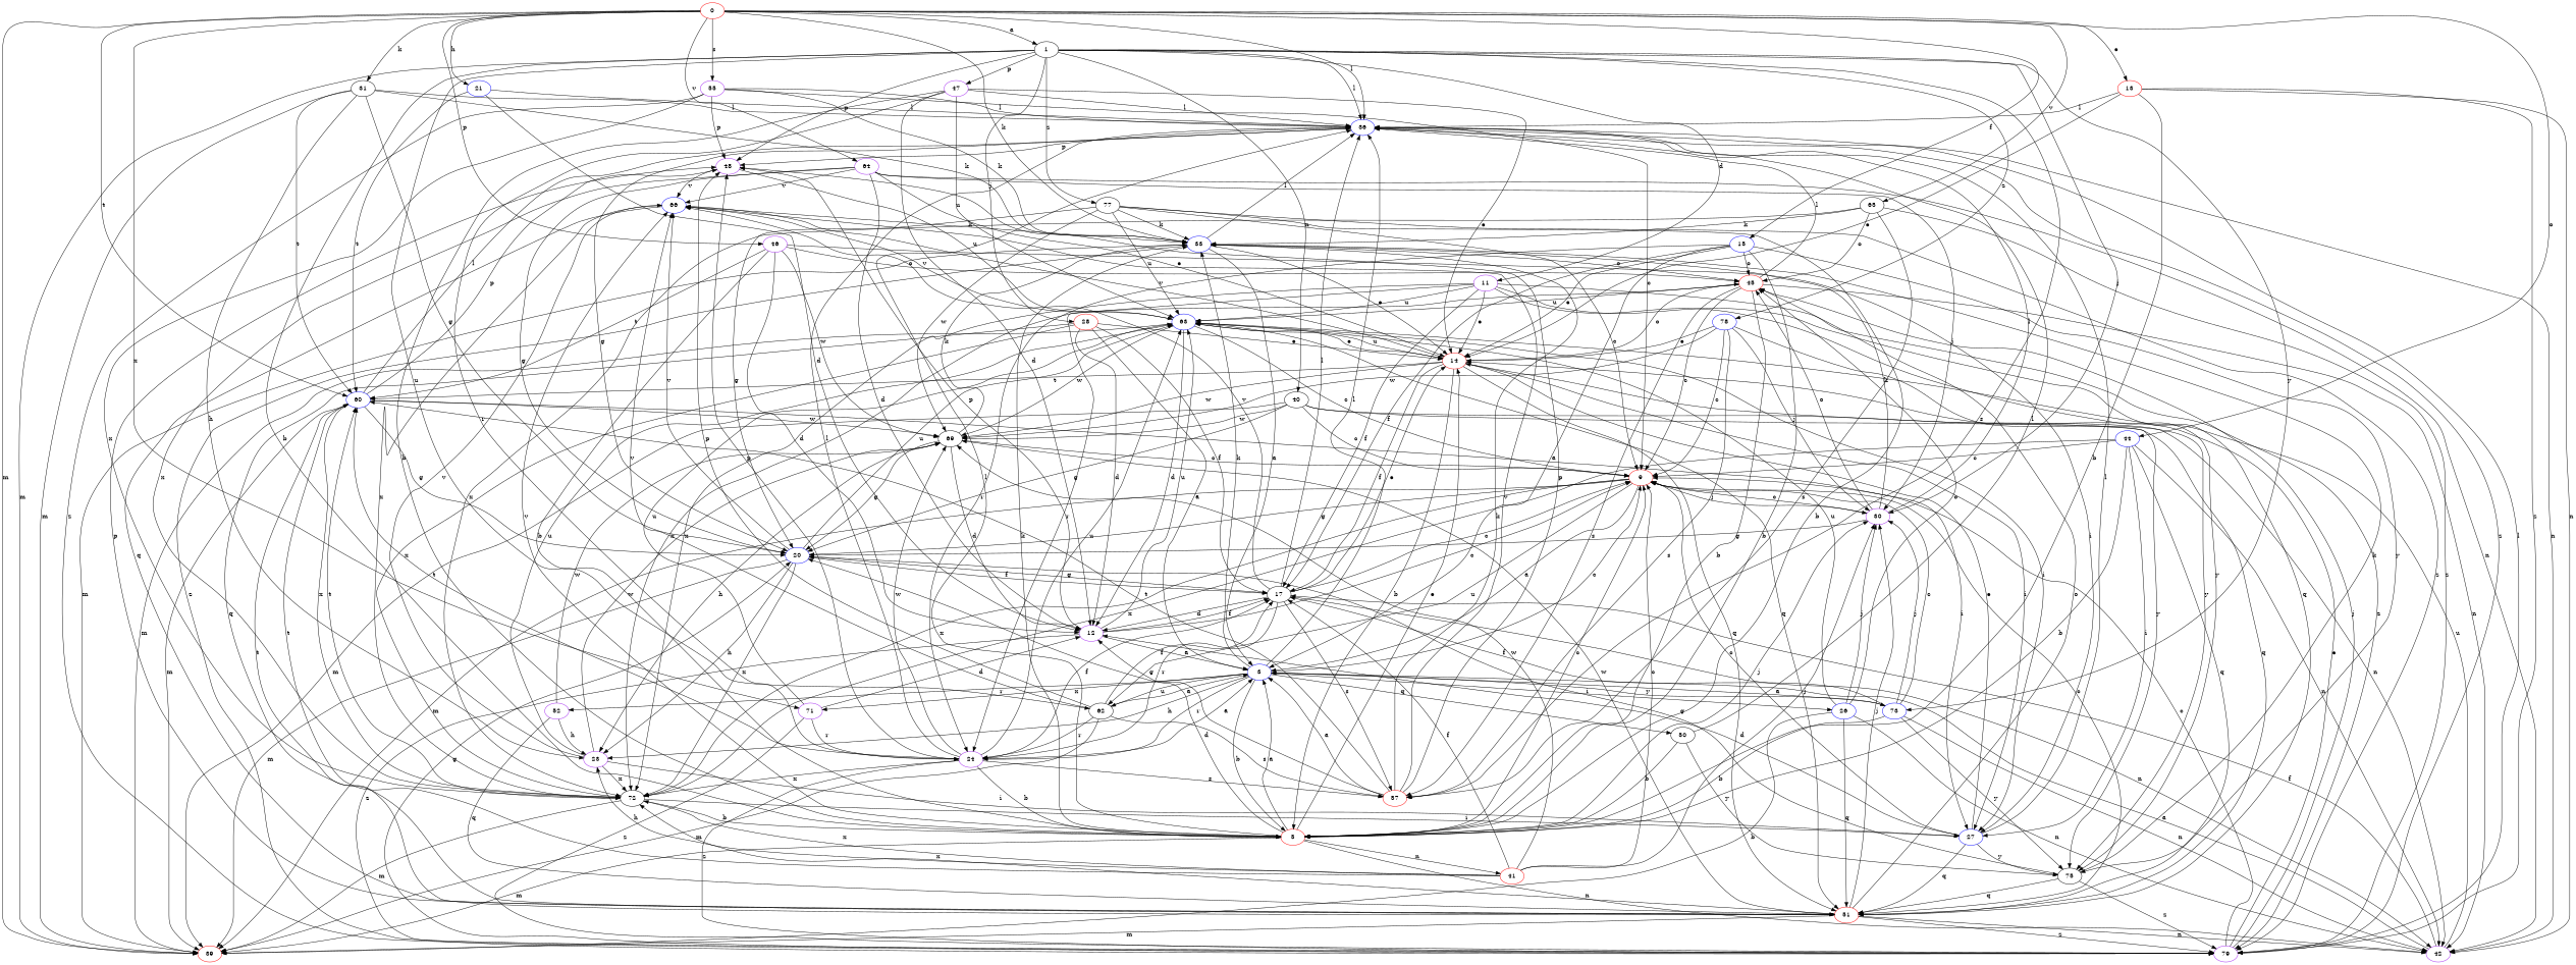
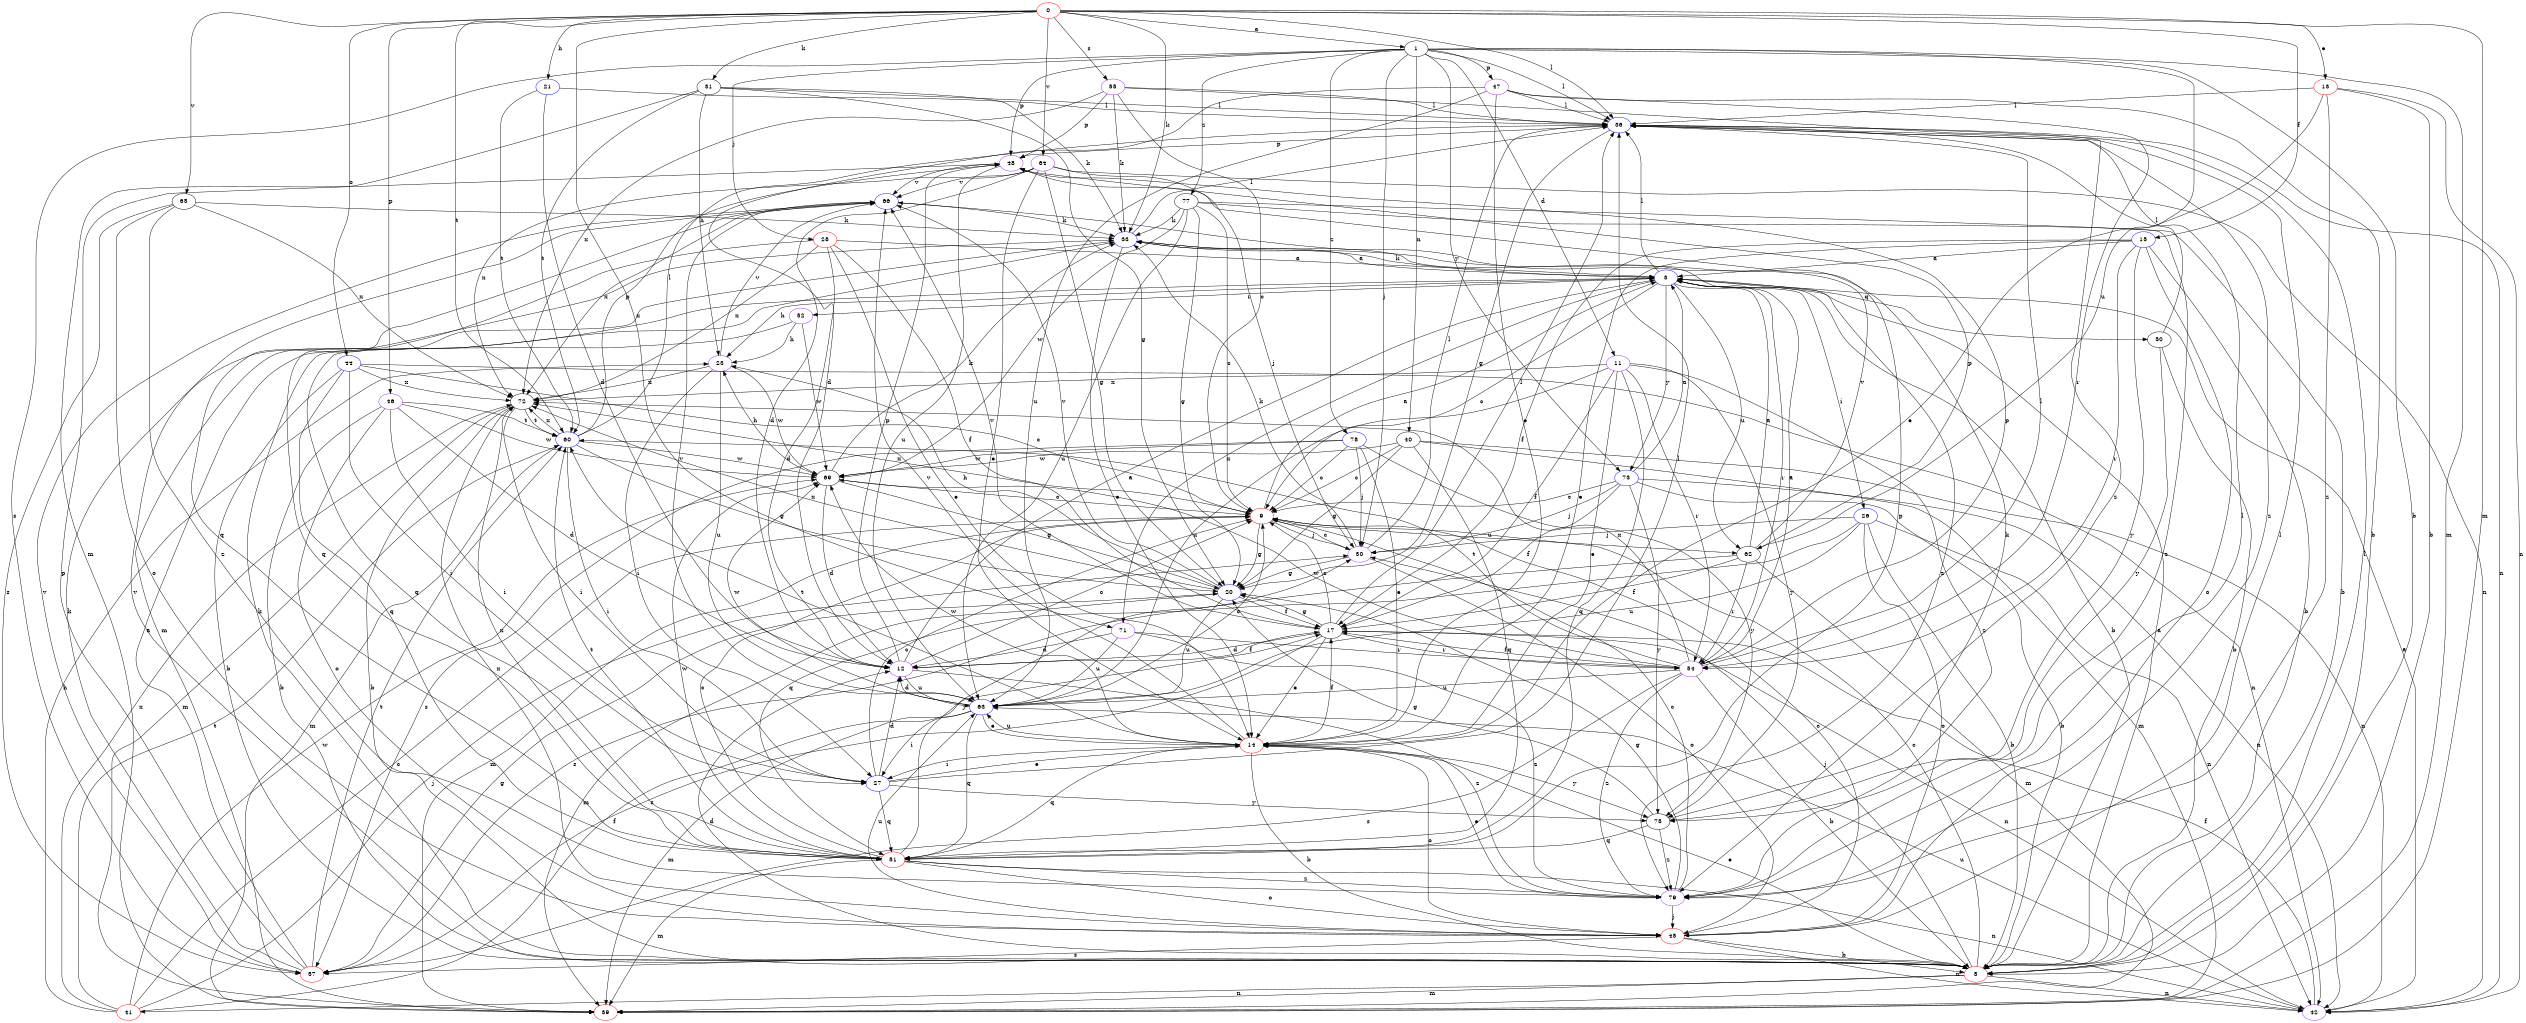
  strict digraph {
    node [color=blue]
    0 [color=red]
    1 [color=black]
    13 [color=red]
    15
    21
    31 [color=black]
    33
    36
    39 [color=red]
    44
    46 [color=purple]
    55 [color=purple]
    60
    64 [color=purple]
    65 [color=black]
    71 [color=purple]
    5 [color=red]
    11 [color=purple]
    28 [color=red]
    30 [color=purple]
    40 [color=black]
    47 [color=purple]
    48 [color=purple]
    57 [color=red]
    62 [color=black]
    73
    77 [color=black]
    78
    14 [color=red]
    42 [color=purple]
    79 [color=purple]
    3
-   54 [color=purple label=24]
+   54 [color=purple]
    17 [color=black]
    75 [color=black]
    45 [color=red]
    12 [color=purple]
    23 [color=purple]
    20
    9 [color=red]
    72 [color=black]
    51 [color=red]
    27
    69 [color=black]
    66
    63
    41 [color=red]
    26
    50 [color=black]
    52 [color=purple]
    0 -> 1 [label=a]
    0 -> 13 [label=e]
    0 -> 15 [label=f]
    0 -> 21 [label=h]
    0 -> 31 [label=k]
    0 -> 33 [label=k]
    0 -> 36 [label=l]
    0 -> 39 [label=m]
    0 -> 44 [label=o]
    0 -> 46 [label=p]
    0 -> 55 [label=s]
    0 -> 60 [label=t]
    0 -> 64 [label=v]
    0 -> 65 [label=v]
    0 -> 71 [label=x]
    1 -> 36 [label=l]
    1 -> 39 [label=m]
    1 -> 5 [label=b]
    1 -> 11 [label=d]
    1 -> 28 [label=j]
    1 -> 30 [label=j]
    1 -> 40 [label=n]
    1 -> 47 [label=p]
    1 -> 48 [label=p]
    1 -> 57 [label=s]
    1 -> 62 [label=u]
    1 -> 73 [label=y]
    1 -> 77 [label=z]
    1 -> 78 [label=z]
    13 -> 36 [label=l]
    13 -> 5 [label=b]
    13 -> 14 [label=e]
    13 -> 42 [label=n]
    13 -> 79 [label=z]
    15 -> 5 [label=b]
    15 -> 14 [label=e]
    15 -> 3 [label=a]
    15 -> 54 [label=r]
    15 -> 17 [label=f]
    15 -> 75 [label=y]
    15 -> 45 [label=o]
    21 -> 36 [label=l]
    21 -> 60 [label=t]
    21 -> 12 [label=d]
    31 -> 33 [label=k]
    31 -> 36 [label=l]
    31 -> 39 [label=m]
    31 -> 60 [label=t]
    31 -> 23 [label=h]
    31 -> 20 [label=g]
    33 -> 36 [label=l]
    33 -> 39 [label=m]
    33 -> 14 [label=e]
    33 -> 79 [label=z]
    33 -> 3 [label=a]
-   33 -> 45 [label=o]
    36 -> 48 [label=p]
    36 -> 42 [label=n]
    36 -> 79 [label=z]
    36 -> 20 [label=g]
    44 -> 5 [label=b]
    44 -> 42 [label=n]
    44 -> 9 [label=c]
    44 -> 72 [label=x]
    44 -> 51 [label=q]
    44 -> 27 [label=i]
    46 -> 60 [label=t]
    46 -> 5 [label=b]
    46 -> 45 [label=o]
    46 -> 12 [label=d]
    46 -> 27 [label=i]
    46 -> 69 [label=w]
    55 -> 33 [label=k]
    55 -> 36 [label=l]
    55 -> 48 [label=p]
    55 -> 79 [label=z]
    55 -> 9 [label=c]
    55 -> 72 [label=x]
    60 -> 36 [label=l]
    60 -> 39 [label=m]
    60 -> 48 [label=p]
    60 -> 20 [label=g]
    60 -> 72 [label=x]
    60 -> 27 [label=i]
    60 -> 69 [label=w]
    64 -> 30 [label=j]
    64 -> 14 [label=e]
    64 -> 42 [label=n]
    64 -> 12 [label=d]
    64 -> 20 [label=g]
    64 -> 72 [label=x]
    64 -> 66 [label=v]
    65 -> 33 [label=k]
    65 -> 57 [label=s]
    65 -> 79 [label=z]
    65 -> 45 [label=o]
    65 -> 72 [label=x]
    71 -> 79 [label=z]
    71 -> 54 [label=r]
    71 -> 12 [label=d]
    71 -> 63 [label=u]
    5 -> 33 [label=k]
    5 -> 36 [label=l]
    5 -> 39 [label=m]
    5 -> 30 [label=j]
    5 -> 14 [label=e]
    5 -> 42 [label=n]
    5 -> 3 [label=a]
    5 -> 12 [label=d]
    5 -> 9 [label=c]
    5 -> 66 [label=v]
    5 -> 41 [label=n]
    11 -> 14 [label=e]
    11 -> 79 [label=z]
    11 -> 54 [label=r]
    11 -> 17 [label=f]
    11 -> 75 [label=y]
    11 -> 72 [label=x]
    11 -> 51 [label=q]
    11 -> 63 [label=u]
    28 -> 14 [label=e]
    28 -> 3 [label=a]
    28 -> 17 [label=f]
    28 -> 12 [label=d]
    28 -> 72 [label=x]
    28 -> 51 [label=q]
    30 -> 33 [label=k]
    30 -> 36 [label=l]
    30 -> 45 [label=o]
    30 -> 20 [label=g]
    30 -> 9 [label=c]
    40 -> 39 [label=m]
    40 -> 42 [label=n]
    40 -> 20 [label=g]
    40 -> 9 [label=c]
    40 -> 51 [label=q]
    40 -> 69 [label=w]
    47 -> 36 [label=l]
    47 -> 5 [label=b]
    47 -> 14 [label=e]
    47 -> 54 [label=r]
    47 -> 12 [label=d]
    47 -> 63 [label=u]
    48 -> 66 [label=v]
    48 -> 63 [label=u]
    57 -> 33 [label=k]
    57 -> 60 [label=t]
    57 -> 48 [label=p]
    57 -> 3 [label=a]
    57 -> 20 [label=g]
    57 -> 66 [label=v]
    62 -> 39 [label=m]
    62 -> 48 [label=p]
    62 -> 57 [label=s]
    62 -> 3 [label=a]
    62 -> 54 [label=r]
    62 -> 17 [label=f]
    62 -> 66 [label=v]
    73 -> 5 [label=b]
    73 -> 30 [label=j]
    73 -> 42 [label=n]
    73 -> 3 [label=a]
    73 -> 17 [label=f]
    73 -> 75 [label=y]
    73 -> 9 [label=c]
    77 -> 33 [label=k]
    77 -> 5 [label=b]
    77 -> 79 [label=z]
    77 -> 20 [label=g]
    77 -> 9 [label=c]
    77 -> 69 [label=w]
    77 -> 63 [label=u]
    78 -> 30 [label=j]
    78 -> 57 [label=s]
    78 -> 14 [label=e]
    78 -> 75 [label=y]
    78 -> 9 [label=c]
    78 -> 69 [label=w]
    14 -> 60 [label=t]
    14 -> 5 [label=b]
    14 -> 17 [label=f]
    14 -> 75 [label=y]
    14 -> 45 [label=o]
    14 -> 51 [label=q]
    14 -> 27 [label=i]
    14 -> 69 [label=w]
    14 -> 66 [label=v]
    14 -> 63 [label=u]
    42 -> 3 [label=a]
    42 -> 17 [label=f]
    42 -> 63 [label=u]
    79 -> 36 [label=l]
    79 -> 14 [label=e]
    79 -> 45 [label=j]
    79 -> 20 [label=g]
    79 -> 9 [label=c]
    3 -> 33 [label=k]
    3 -> 36 [label=l]
    3 -> 71 [label=x]
    3 -> 5 [label=b]
    3 -> 62 [label=u]
    3 -> 73 [label=y]
    3 -> 54 [label=r]
    3 -> 23 [label=h]
    3 -> 9 [label=c]
    3 -> 26 [label=i]
    3 -> 50 [label=q]
    3 -> 52 [label=r]
    54 -> 36 [label=l]
    54 -> 60 [label=t]
    54 -> 5 [label=b]
    54 -> 48 [label=p]
    54 -> 57 [label=s]
    54 -> 79 [label=z]
    54 -> 3 [label=a]
    54 -> 17 [label=f]
    54 -> 72 [label=x]
    54 -> 69 [label=w]
    54 -> 63 [label=u]
    17 -> 36 [label=l]
    17 -> 57 [label=s]
    17 -> 14 [label=e]
    17 -> 42 [label=n]
    17 -> 54 [label=r]
    17 -> 12 [label=d]
    17 -> 20 [label=g]
    17 -> 9 [label=c]
    17 -> 66 [label=v]
    75 -> 33 [label=k]
    75 -> 79 [label=z]
    75 -> 20 [label=g]
    75 -> 51 [label=q]
    45 -> 36 [label=l]
    45 -> 5 [label=b]
    45 -> 57 [label=s]
    45 -> 42 [label=n]
    45 -> 9 [label=c]
    45 -> 72 [label=x]
    45 -> 63 [label=u]
    12 -> 48 [label=p]
    12 -> 79 [label=z]
    12 -> 3 [label=a]
    12 -> 17 [label=f]
    12 -> 9 [label=c]
    12 -> 63 [label=u]
    23 -> 72 [label=x]
    23 -> 27 [label=i]
    23 -> 69 [label=w]
    23 -> 66 [label=v]
    23 -> 63 [label=u]
    20 -> 39 [label=m]
    20 -> 17 [label=f]
    20 -> 23 [label=h]
    20 -> 72 [label=x]
    20 -> 66 [label=v]
    20 -> 63 [label=u]
    9 -> 39 [label=m]
    9 -> 30 [label=j]
    9 -> 62 [label=u]
    9 -> 3 [label=a]
    9 -> 20 [label=g]
    9 -> 72 [label=x]
    72 -> 39 [label=m]
    72 -> 60 [label=t]
    72 -> 5 [label=b]
    72 -> 27 [label=i]
    51 -> 39 [label=m]
    51 -> 60 [label=t]
    51 -> 30 [label=j]
    51 -> 48 [label=p]
    51 -> 42 [label=n]
    51 -> 79 [label=z]
    51 -> 45 [label=o]
    51 -> 9 [label=c]
    51 -> 72 [label=x]
    51 -> 69 [label=w]
    27 -> 36 [label=l]
    27 -> 14 [label=e]
    27 -> 75 [label=y]
    27 -> 12 [label=d]
    27 -> 9 [label=c]
    27 -> 51 [label=q]
    69 -> 33 [label=k]
    69 -> 12 [label=d]
    69 -> 23 [label=h]
    69 -> 20 [label=g]
    69 -> 9 [label=c]
    66 -> 33 [label=k]
    66 -> 72 [label=x]
    66 -> 51 [label=q]
    63 -> 39 [label=m]
    63 -> 14 [label=e]
    63 -> 12 [label=d]
    63 -> 9 [label=c]
    63 -> 51 [label=q]
    63 -> 27 [label=i]
    63 -> 69 [label=w]
    63 -> 66 [label=v]
    41 -> 60 [label=t]
    41 -> 30 [label=j]
    41 -> 17 [label=f]
    41 -> 23 [label=h]
    41 -> 9 [label=c]
    41 -> 72 [label=x]
    41 -> 69 [label=w]
-   26 -> 39 [label=b]
+   26 -> 5 [label=b]
    26 -> 30 [label=j]
    26 -> 42 [label=n]
    26 -> 45 [label=o]
    26 -> 51 [label=q]
    26 -> 63 [label=u]
    50 -> 36 [label=l]
    50 -> 5 [label=b]
    50 -> 75 [label=y]
    52 -> 23 [label=h]
    52 -> 51 [label=q]
    52 -> 69 [label=w]
  }
